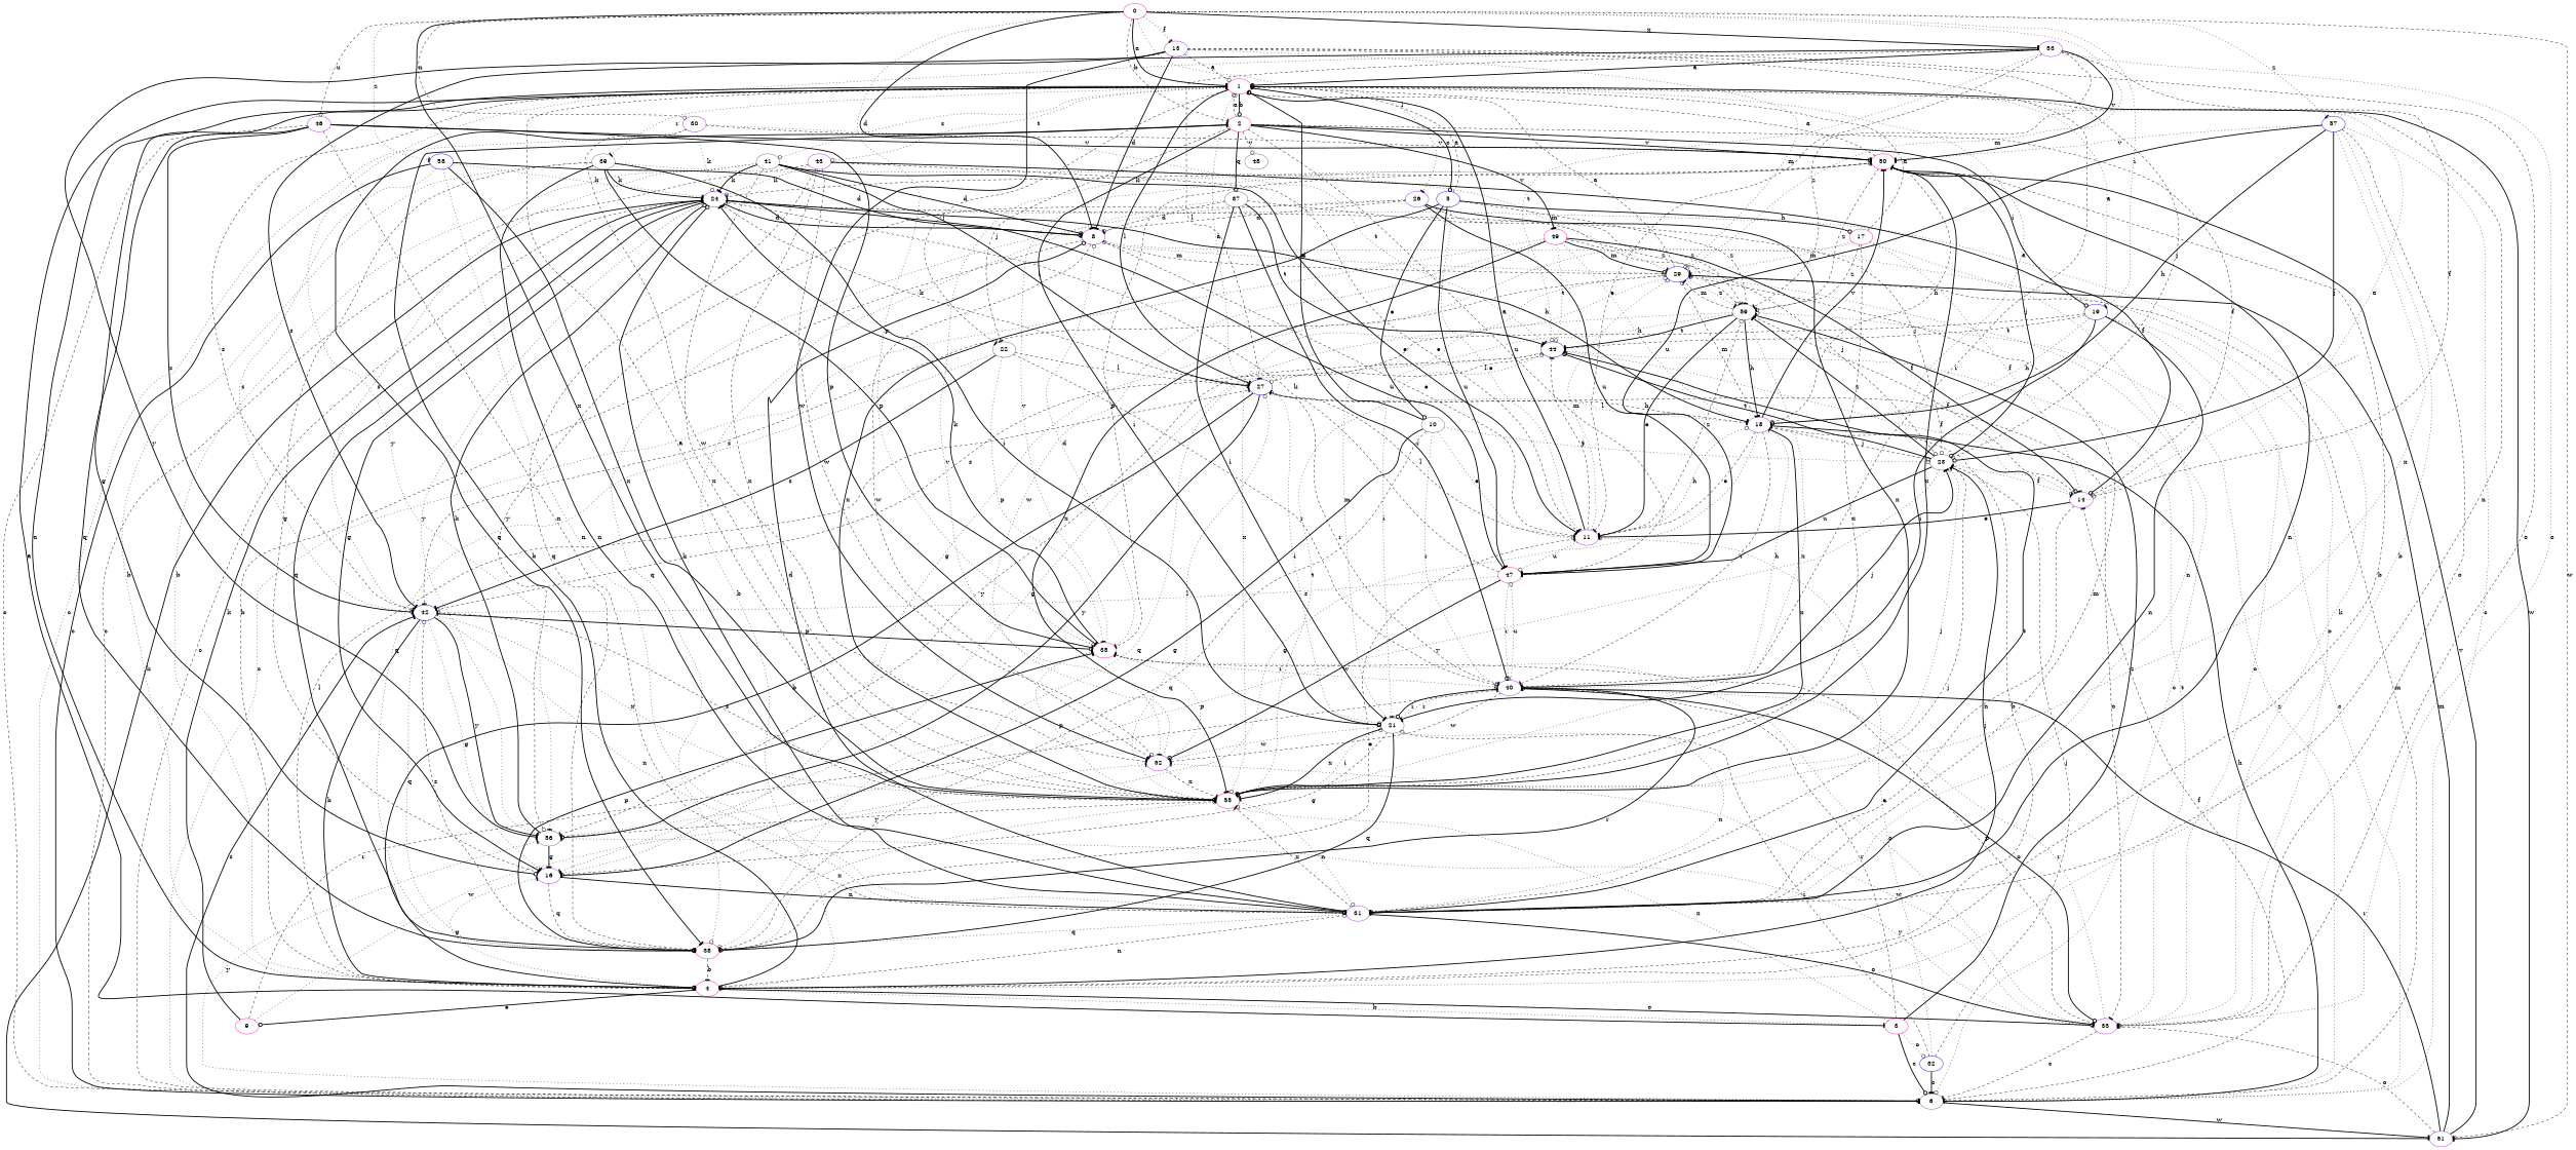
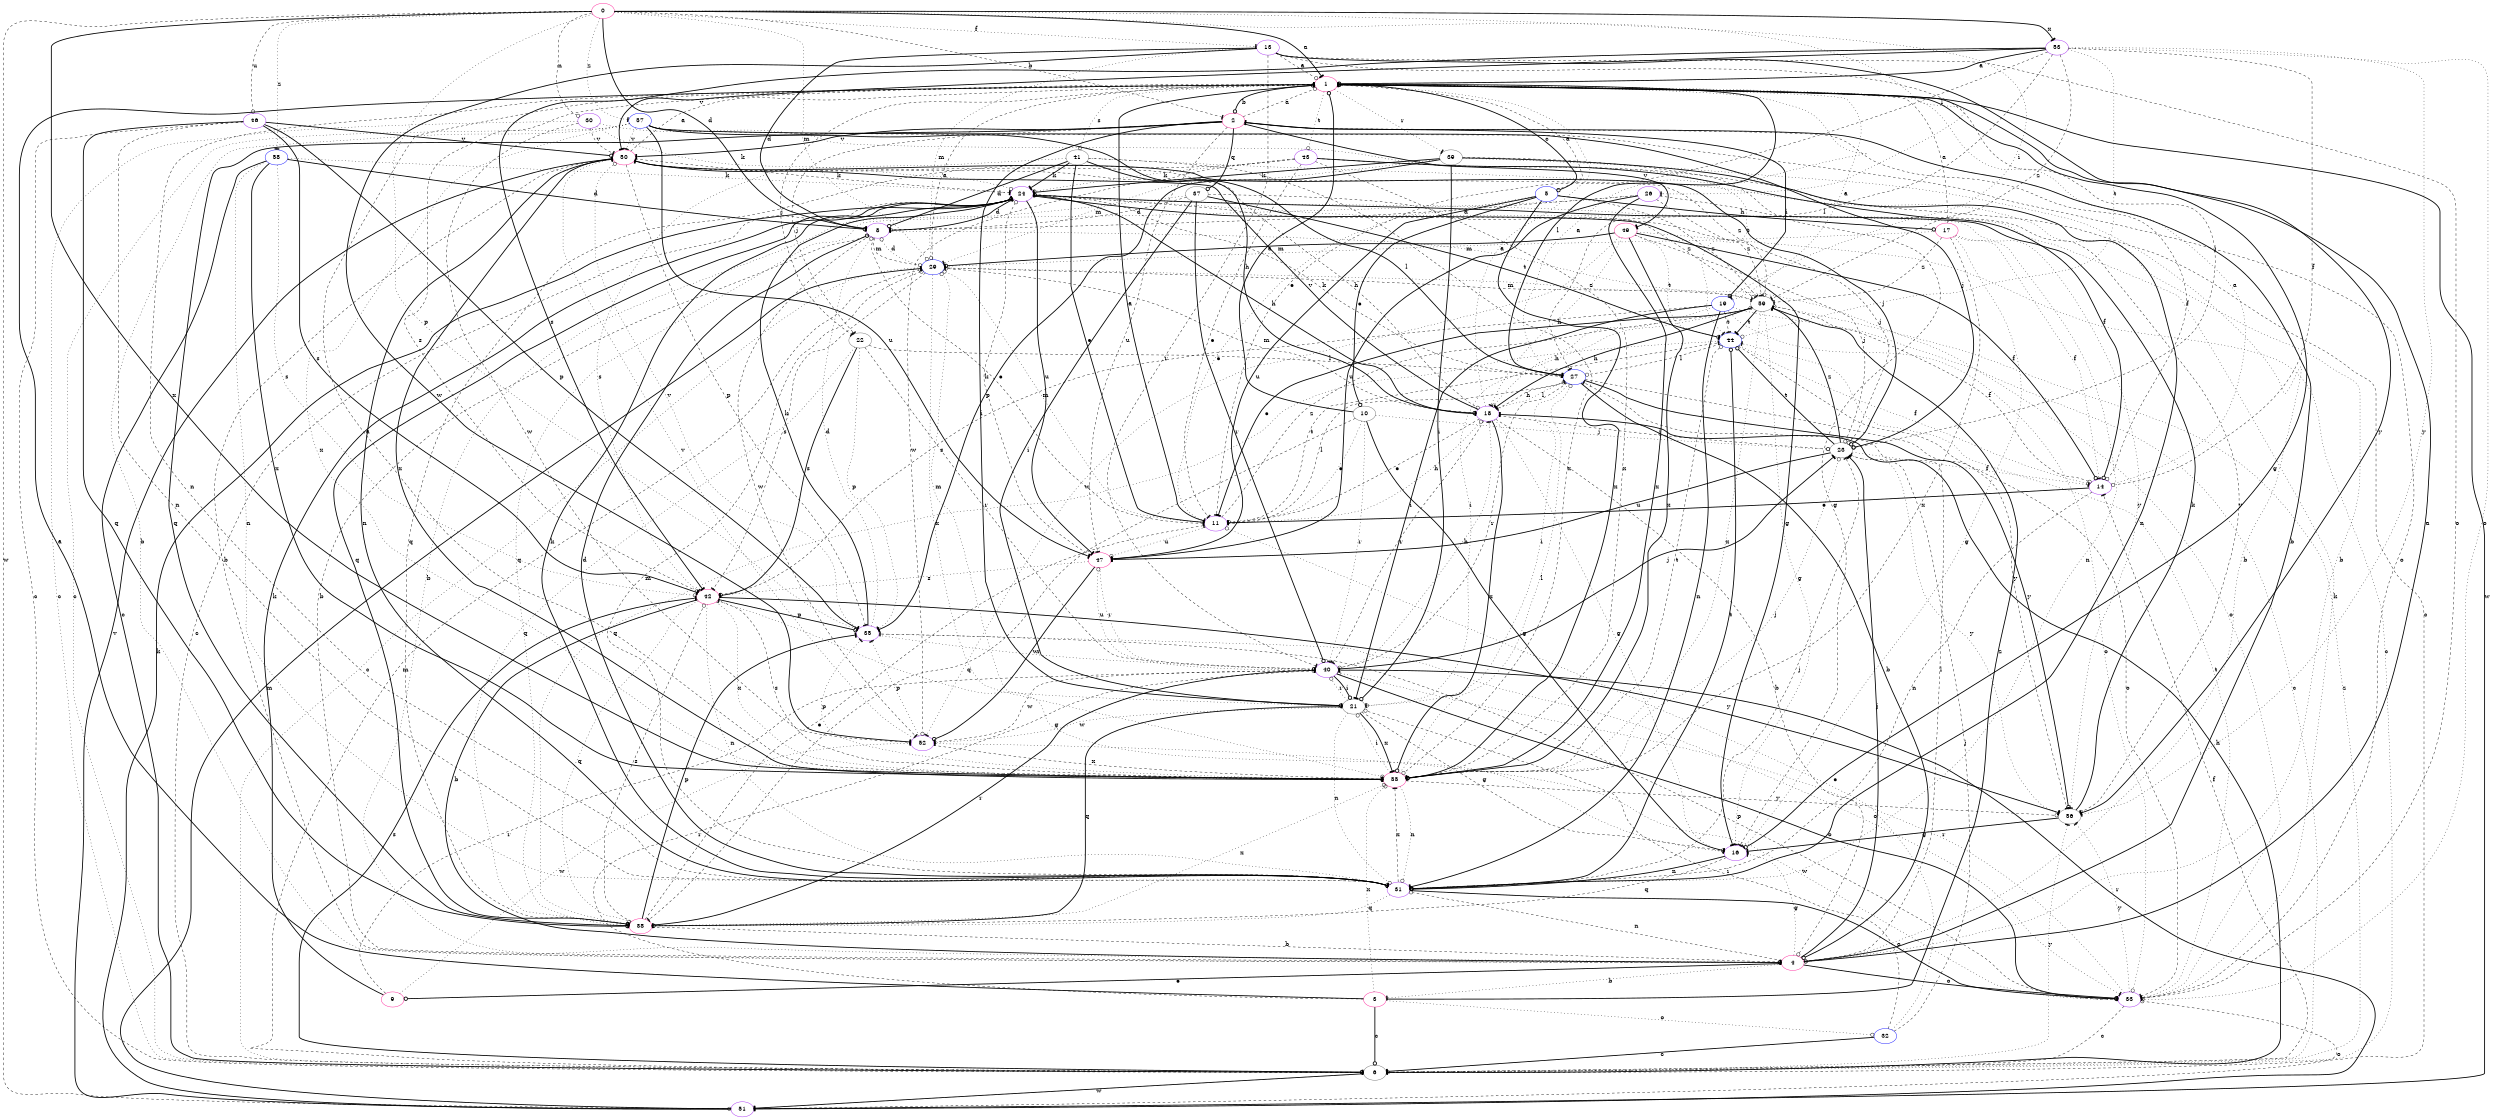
  strict digraph {
    node [color=purple]
    edge [arrowhead=tee style=bold]
    0 [color=deeppink]
    1 [color=deeppink]
    2 [color=deeppink]
    8
    13
    19 [color=blue]
    26
    29 [color=blue]
    30
-   35 [color=deeppink]
+   35
    46
    51
    53
    55 [color=deeppink]
    57 [color=blue]
    58 [color=blue]
    5 [color=blue]
    16
    22 [color=gray40]
    27 [color=blue]
    31
    39 [color=gray40]
    41 [color=gray40]
-   42 [color=blue]
+   42 [color=deeppink]
    43
    14
    21 [color=gray40]
    37 [color=gray40]
    38 [color=deeppink]
    47 [color=deeppink]
-   48 [color=gray40]
    49 [color=deeppink]
    50 [color=deeppink]
    4 [color=deeppink]
    33
    11
    52
    40
    23 [color=gray40]
    56 [color=gray40]
    6 [color=gray40]
    18
    44 [color=blue]
    59 [color=gray40]
    24
    10 [color=gray40]
    17 [color=deeppink]
    3 [color=deeppink]
    32 [color=blue]
    9 [color=deeppink]
    0 -> 1 [label=a]
    0 -> 2 [label=b style=dashed]
    0 -> 8 [label=d]
    0 -> 13 [label=f style=dotted]
    0 -> 19 [label=i style=dotted]
    0 -> 26 [label=l style=dotted]
    0 -> 29 [arrowhead=odot label=m style=dotted]
    0 -> 30 [arrowhead=odot label=n style=dashed]
    0 -> 35 [arrowhead=odot label=p style=dotted]
    0 -> 46 [arrowhead=odot label=u style=dashed]
    0 -> 51 [arrowhead=odot label=w style=dashed]
    0 -> 53 [label=x]
    0 -> 55 [label=x]
    0 -> 57 [label=z style=dotted]
    0 -> 58 [label=z style=dotted]
    1 -> 2 [arrowhead=odot label=b]
    1 -> 51 [label=w]
    1 -> 5 [arrowhead=odot label=c]
    1 -> 16 [arrowhead=odot label=g]
    1 -> 22 [label=j style=dashed]
    1 -> 27 [label=l]
    1 -> 31 [label=n style=dashed]
    1 -> 39 [label=r style=dotted]
    1 -> 41 [arrowhead=odot label=s style=dotted]
    1 -> 42 [arrowhead=odot label=s style=dashed]
    1 -> 43 [arrowhead=odot label=t style=dotted]
    2 -> 1 [arrowhead=odot label=a style=dashed]
    2 -> 19 [arrowhead=odot label=i]
    2 -> 22 [label=j style=dashed]
    2 -> 14 [arrowhead=odot label=f style=dashed]
    2 -> 21 [arrowhead=odot label=i]
    2 -> 37 [arrowhead=odot label=q]
    2 -> 38 [label=q]
    2 -> 47 [label=u style=dashed]
-   2 -> 48 [arrowhead=odot label=v style=dashed]
    2 -> 49 [label=v]
    2 -> 50 [label=v]
    8 -> 29 [arrowhead=odot label=m style=dashed]
    8 -> 4 [arrowhead=odot label=b style=dashed]
    8 -> 33 [label=o style=dotted]
    8 -> 11 [label=e style=dashed]
    8 -> 52 [label=w style=dashed]
    13 -> 1 [arrowhead=odot label=a style=dashed]
    13 -> 8 [label=d]
    13 -> 29 [arrowhead=odot label=m style=dotted]
    13 -> 33 [label=o style=dashed]
    13 -> 52 [label=w]
    13 -> 40 [label=r style=dashed]
    13 -> 23 [arrowhead=odot label=j style=dashed]
    13 -> 56 [label=y]
    19 -> 1 [label=a style=dotted]
    19 -> 31 [label=n]
    19 -> 42 [arrowhead=odot label=s style=dashed]
    19 -> 21 [label=i]
    19 -> 33 [arrowhead=odot label=o style=dotted]
    19 -> 6 [label=c style=dotted]
    19 -> 18 [arrowhead=odot label=h style=dotted]
    19 -> 44 [label=t style=dashed]
    26 -> 8 [arrowhead=odot label=d style=dashed]
    26 -> 55 [arrowhead=odot label=x]
    26 -> 38 [arrowhead=odot label=q style=dotted]
    26 -> 47 [label=u]
    26 -> 56 [arrowhead=odot label=y style=dashed]
    26 -> 59 [label=z style=dashed]
    29 -> 1 [label=a style=dashed]
    29 -> 8 [arrowhead=odot label=d style=dotted]
    29 -> 55 [arrowhead=odot label=x style=dotted]
    29 -> 42 [label=s style=dashed]
    29 -> 6 [arrowhead=odot label=c style=dotted]
    29 -> 59 [label=z style=dotted]
    30 -> 50 [label=v style=dashed]
    30 -> 52 [label=w style=dashed]
    30 -> 6 [label=c style=dotted]
    30 -> 44 [label=t style=dotted]
    30 -> 24 [arrowhead=odot label=k style=dotted]
    35 -> 8 [arrowhead=odot label=d style=dotted]
    35 -> 50 [arrowhead=odot label=v style=dotted]
    35 -> 33 [label=o style=dotted]
    35 -> 40 [arrowhead=odot label=r style=dotted]
    35 -> 24 [label=k]
    46 -> 35 [label=p]
    46 -> 31 [arrowhead=odot label=n style=dashed]
    46 -> 42 [label=s]
    46 -> 38 [arrowhead=odot label=q]
    46 -> 50 [arrowhead=odot label=v]
    46 -> 6 [label=c style=dashed]
    51 -> 29 [label=m]
    51 -> 50 [label=v]
    51 -> 33 [arrowhead=odot label=o style=dashed]
    51 -> 40 [label=r]
    51 -> 24 [label=k]
    53 -> 1 [arrowhead=odot label=a]
    53 -> 27 [label=l style=dashed]
    53 -> 42 [label=s]
    53 -> 14 [arrowhead=odot label=f style=dashed]
    53 -> 50 [label=v]
    53 -> 33 [arrowhead=odot label=o style=dotted]
    53 -> 11 [label=e style=dashed]
    53 -> 56 [label=y style=dotted]
    53 -> 44 [arrowhead=odot label=t style=dotted]
    53 -> 59 [label=z style=dashed]
    55 -> 1 [label=a style=dashed]
    55 -> 35 [label=p style=dotted]
    55 -> 27 [arrowhead=odot label=l style=dotted]
    55 -> 31 [arrowhead=odot label=n style=dotted]
    55 -> 42 [label=s style=dashed]
    55 -> 21 [arrowhead=odot label=i style=dotted]
    55 -> 23 [arrowhead=odot label=j style=dotted]
    55 -> 56 [arrowhead=odot label=y style=dashed]
-   55 -> 44 [arrowhead=odot label=t style=dotted]
+   55 -> 44 [arrowhead=odot label=t style=dashed]
    57 -> 55 [arrowhead=odot label=x style=dotted]
    57 -> 47 [label=u]
    57 -> 50 [label=v style=dotted]
    57 -> 4 [label=b style=dotted]
    57 -> 33 [label=o style=dashed]
    57 -> 23 [arrowhead=odot label=j]
    57 -> 6 [arrowhead=odot label=c style=dotted]
    57 -> 18 [arrowhead=odot label=h]
    58 -> 8 [arrowhead=odot label=d]
    58 -> 55 [label=x]
    58 -> 31 [label=n style=dotted]
    58 -> 42 [arrowhead=odot label=s style=dotted]
    58 -> 6 [label=c]
    58 -> 24 [label=k style=dotted]
    5 -> 1 [arrowhead=odot label=a style=dashed]
    5 -> 55 [arrowhead=odot label=x]
    5 -> 47 [label=u]
    5 -> 11 [label=e style=dotted]
    5 -> 59 [label=z style=dashed]
    5 -> 10 [arrowhead=odot label=e]
    5 -> 17 [arrowhead=odot label=h]
    16 -> 31 [arrowhead=odot label=n]
    16 -> 38 [label=q style=dashed]
    22 -> 35 [label=p style=dotted]
    22 -> 27 [arrowhead=odot label=l style=dashed]
    22 -> 42 [label=s]
    22 -> 38 [label=q style=dotted]
    22 -> 40 [arrowhead=odot label=r style=dashed]
    27 -> 1 [arrowhead=odot label=a style=dotted]
    27 -> 21 [arrowhead=odot label=i style=dotted]
    27 -> 4 [arrowhead=odot label=b]
    27 -> 33 [label=o style=dashed]
    27 -> 40 [arrowhead=odot label=r style=dashed]
    27 -> 56 [arrowhead=odot label=y]
    27 -> 18 [label=h style=dashed]
    27 -> 24 [label=k style=dashed]
    31 -> 8 [arrowhead=odot label=d]
    31 -> 29 [arrowhead=odot label=m style=dashed]
    31 -> 55 [label=x style=dashed]
    31 -> 38 [label=q style=dotted]
    31 -> 33 [label=o]
    31 -> 23 [label=j style=dashed]
    31 -> 44 [arrowhead=odot label=t]
    31 -> 24 [arrowhead=odot label=k]
    39 -> 29 [label=m style=dotted]
    39 -> 35 [label=p]
    39 -> 16 [label=g style=dashed]
    39 -> 31 [arrowhead=odot label=n]
    39 -> 21 [arrowhead=odot label=i]
    39 -> 4 [arrowhead=odot label=b style=dotted]
    39 -> 24 [label=k]
    41 -> 8 [arrowhead=odot label=d]
    41 -> 55 [arrowhead=odot label=x style=dashed]
    41 -> 27 [label=l]
    41 -> 42 [label=s style=dotted]
    41 -> 4 [arrowhead=odot label=b style=dotted]
    41 -> 11 [label=e]
    41 -> 24 [label=k]
    42 -> 35 [arrowhead=odot label=p]
    42 -> 55 [label=x style=dotted]
    42 -> 16 [label=g style=dotted]
    42 -> 31 [arrowhead=odot label=n style=dotted]
    42 -> 38 [arrowhead=odot label=q style=dotted]
    42 -> 4 [label=b]
    42 -> 56 [label=y]
    43 -> 55 [arrowhead=odot label=x style=dashed]
    43 -> 14 [arrowhead=odot label=f]
    43 -> 38 [arrowhead=odot label=q style=dashed]
    43 -> 11 [label=e style=dashed]
    43 -> 52 [arrowhead=odot label=w style=dashed]
    43 -> 6 [label=c style=dashed]
    43 -> 24 [arrowhead=odot label=k style=dotted]
    14 -> 1 [label=a style=dotted]
    14 -> 31 [arrowhead=odot label=n style=dashed]
    14 -> 11 [label=e]
    21 -> 29 [arrowhead=odot label=m style=dotted]
    21 -> 55 [label=x]
    21 -> 16 [label=g style=dashed]
    21 -> 31 [arrowhead=odot label=n style=dotted]
    21 -> 38 [arrowhead=odot label=q]
    21 -> 52 [label=w style=dotted]
    21 -> 40 [arrowhead=odot label=r style=dotted]
    37 -> 8 [label=d style=dashed]
    37 -> 21 [label=i]
    37 -> 4 [arrowhead=odot label=b style=dotted]
    37 -> 40 [arrowhead=odot label=r]
    37 -> 44 [label=t]
    37 -> 59 [arrowhead=odot label=z style=dashed]
    38 -> 35 [label=p]
    38 -> 55 [arrowhead=odot label=x style=dotted]
    38 -> 42 [arrowhead=odot label=s style=dashed]
    38 -> 4 [label=b style=dashed]
    38 -> 11 [label=e style=dashed]
    38 -> 40 [label=r]
    47 -> 42 [arrowhead=odot label=s style=dotted]
    47 -> 52 [arrowhead=odot label=w]
    47 -> 40 [arrowhead=odot label=r style=dotted]
    47 -> 24 [arrowhead=odot label=k style=dashed]
    49 -> 29 [arrowhead=odot label=m]
    49 -> 55 [label=x]
    49 -> 14 [arrowhead=odot label=f]
    49 -> 52 [label=w style=dotted]
    49 -> 23 [arrowhead=odot label=j style=dashed]
    49 -> 6 [arrowhead=odot label=c style=dotted]
    49 -> 18 [label=h style=dotted]
    49 -> 44 [arrowhead=odot label=t style=dotted]
    50 -> 1 [label=a style=dashed]
    50 -> 35 [label=p style=dashed]
    50 -> 55 [label=x]
    50 -> 31 [label=n]
    50 -> 4 [arrowhead=odot label=b style=dashed]
    50 -> 23 [arrowhead=odot label=j]
    50 -> 18 [arrowhead=odot label=h style=dashed]
    50 -> 59 [arrowhead=odot label=z style=dashed]
    50 -> 24 [label=k style=dashed]
    4 -> 1 [label=a]
    4 -> 2 [label=b]
    4 -> 16 [label=g style=dotted]
    4 -> 27 [label=l style=dashed]
    4 -> 31 [arrowhead=odot label=n style=dashed]
    4 -> 33 [arrowhead=odot label=o]
    4 -> 23 [label=j]
    4 -> 3 [label=b style=dotted]
    4 -> 9 [arrowhead=odot label=e]
    33 -> 35 [label=p style=dashed]
    33 -> 52 [label=w style=dotted]
    33 -> 40 [arrowhead=odot label=r style=dotted]
    33 -> 56 [label=y style=dotted]
    33 -> 6 [label=c style=dashed]
    33 -> 44 [label=t style=dotted]
    33 -> 24 [label=k style=dotted]
    11 -> 1 [arrowhead=odot label=a]
    11 -> 29 [arrowhead=odot label=m style=dotted]
    11 -> 27 [arrowhead=odot label=l style=dashed]
    11 -> 47 [arrowhead=odot label=u style=dotted]
    11 -> 18 [arrowhead=odot label=h style=dotted]
    11 -> 44 [label=t style=dashed]
    11 -> 59 [arrowhead=odot label=z style=dashed]
    52 -> 35 [label=p style=dotted]
    52 -> 55 [label=x style=dashed]
    52 -> 50 [label=v style=dotted]
    40 -> 21 [arrowhead=odot label=i]
    40 -> 47 [arrowhead=odot label=u style=dotted]
    40 -> 33 [arrowhead=odot label=o]
    40 -> 52 [label=w style=dashed]
    40 -> 23 [label=j]
    40 -> 18 [label=h style=dotted]
    23 -> 14 [label=f style=dotted]
    23 -> 47 [label=u]
    23 -> 56 [label=y style=dotted]
    23 -> 44 [arrowhead=odot label=t]
    23 -> 59 [label=z]
    56 -> 16 [label=g]
    56 -> 24 [arrowhead=odot label=k]
    6 -> 29 [arrowhead=odot label=m style=dashed]
    6 -> 51 [label=w]
    6 -> 42 [label=s]
    6 -> 14 [label=f style=dashed]
    6 -> 56 [label=y style=dotted]
    6 -> 18 [label=h]
    6 -> 59 [arrowhead=odot label=z style=dotted]
    18 -> 1 [arrowhead=odot label=a style=dotted]
    18 -> 29 [arrowhead=odot label=m style=dashed]
    18 -> 55 [arrowhead=odot label=x]
    18 -> 16 [arrowhead=odot label=g style=dotted]
    18 -> 27 [label=l style=dotted]
    18 -> 50 [label=v]
    18 -> 4 [arrowhead=odot label=b style=dashed]
    18 -> 11 [label=e style=dashed]
    18 -> 40 [label=r style=dashed]
    18 -> 23 [arrowhead=odot label=j style=dashed]
    44 -> 27 [arrowhead=odot label=l style=dashed]
    44 -> 14 [arrowhead=odot label=f style=dotted]
    44 -> 38 [arrowhead=odot label=q style=dotted]
    44 -> 56 [label=y style=dashed]
    59 -> 29 [label=m style=dashed]
    59 -> 55 [label=x style=dotted]
    59 -> 16 [label=g style=dotted]
    59 -> 14 [arrowhead=odot label=f style=dashed]
    59 -> 21 [label=i style=dotted]
    59 -> 11 [label=e]
    59 -> 18 [label=h]
    59 -> 44 [label=t]
    24 -> 8 [label=d]
    24 -> 16 [label=g]
    24 -> 38 [arrowhead=odot label=q]
    24 -> 47 [label=u]
    24 -> 23 [arrowhead=odot label=j style=dashed]
    24 -> 56 [label=y style=dotted]
    24 -> 6 [arrowhead=odot label=c style=dashed]
    24 -> 18 [label=h]
    10 -> 1 [arrowhead=odot label=a]
    10 -> 16 [label=g]
    10 -> 38 [label=q style=dashed]
    10 -> 11 [arrowhead=odot label=e style=dotted]
    10 -> 40 [label=r style=dotted]
    10 -> 23 [arrowhead=odot label=j style=dotted]
    17 -> 1 [arrowhead=odot label=a style=dashed]
    17 -> 29 [label=m style=dotted]
    17 -> 55 [label=x style=dashed]
    17 -> 16 [label=g style=dotted]
    17 -> 31 [arrowhead=odot label=n style=dotted]
    17 -> 14 [label=f style=dotted]
    17 -> 59 [label=z style=dashed]
    3 -> 1 [label=a]
    3 -> 55 [arrowhead=odot label=x style=dotted]
    3 -> 40 [arrowhead=odot label=r style=dashed]
    3 -> 6 [arrowhead=odot label=c]
    3 -> 59 [label=z]
    3 -> 32 [arrowhead=odot label=o style=dotted]
    32 -> 21 [arrowhead=odot label=i style=dashed]
    32 -> 11 [arrowhead=odot label=e style=dotted]
    32 -> 23 [label=j style=dashed]
    32 -> 6 [label=c]
    9 -> 52 [label=w style=dotted]
    9 -> 40 [label=r style=dashed]
    9 -> 24 [label=k]
  }
